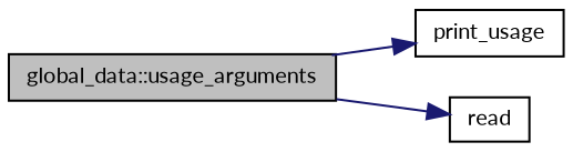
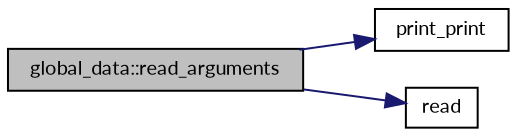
  digraph {
    fontname=Lato
    rankdir=LR
    node [color=black fillcolor=white fontname=Lato fontsize=10 shape=record style=filled]
    edge [color=midnightblue fontname=Lato fontsize=10 labelfontname=Helvetica labelfontsize=10 style=solid]
-   n1 [fillcolor=grey75 fontcolor=black height=0.2 label="global_data::usage_arguments" width=0.4]
-   n2 [height=0.2 label=print_usage width=0.4]
+   n1 [fillcolor=grey75 fontcolor=black height=0.2 label="global_data::read_arguments" width=0.4]
+   n2 [height=0.2 label=print_print width=0.4]
    n3 [height=0.2 label=read width=0.4]
    n1 -> n2
    n1 -> n3
  }
